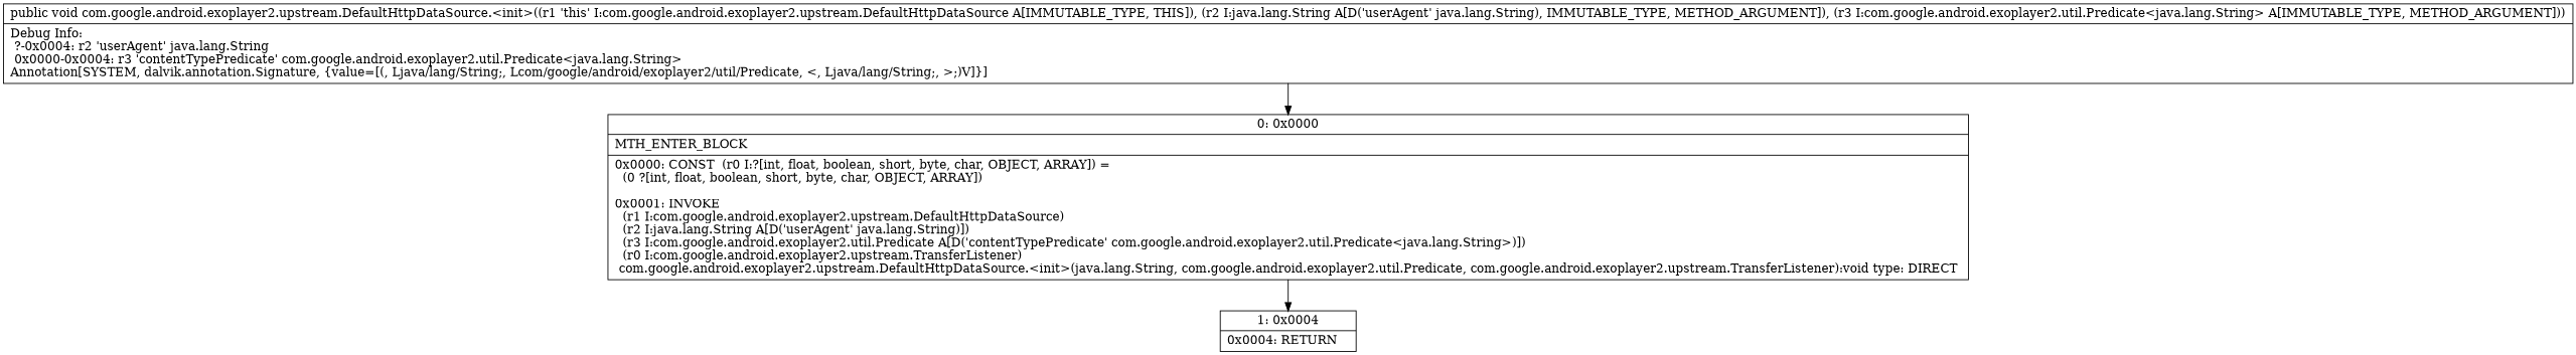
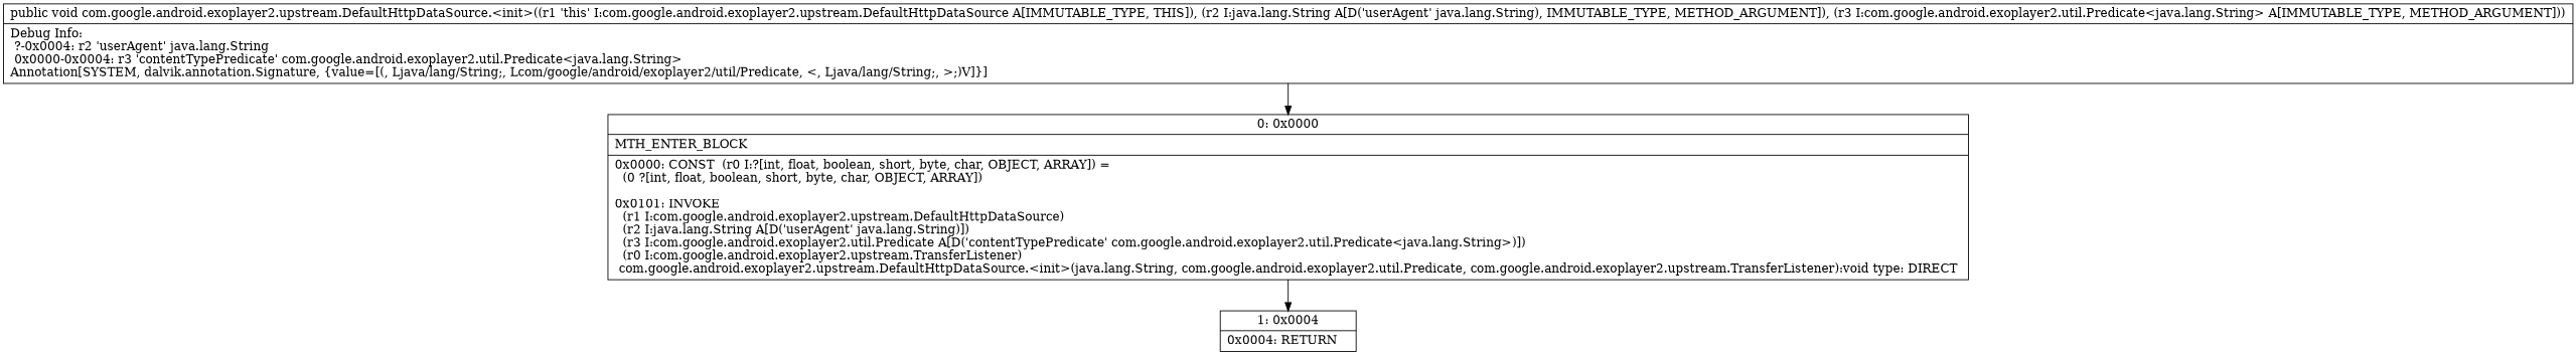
  digraph {
    node [shape=record]
-   n1 [label="{0\:\ 0x0000|MTH_ENTER_BLOCK\l|0x0000: CONST  (r0 I:?[int, float, boolean, short, byte, char, OBJECT, ARRAY]) = \l  (0 ?[int, float, boolean, short, byte, char, OBJECT, ARRAY])\l \l0x0001: INVOKE  \l  (r1 I:com.google.android.exoplayer2.upstream.DefaultHttpDataSource)\l  (r2 I:java.lang.String A[D('userAgent' java.lang.String)])\l  (r3 I:com.google.android.exoplayer2.util.Predicate A[D('contentTypePredicate' com.google.android.exoplayer2.util.Predicate\<java.lang.String\>)])\l  (r0 I:com.google.android.exoplayer2.upstream.TransferListener)\l com.google.android.exoplayer2.upstream.DefaultHttpDataSource.\<init\>(java.lang.String, com.google.android.exoplayer2.util.Predicate, com.google.android.exoplayer2.upstream.TransferListener):void type: DIRECT \l}"]
+   n1 [label="{0\:\ 0x0000|MTH_ENTER_BLOCK\l|0x0000: CONST  (r0 I:?[int, float, boolean, short, byte, char, OBJECT, ARRAY]) = \l  (0 ?[int, float, boolean, short, byte, char, OBJECT, ARRAY])\l \l0x0101: INVOKE  \l  (r1 I:com.google.android.exoplayer2.upstream.DefaultHttpDataSource)\l  (r2 I:java.lang.String A[D('userAgent' java.lang.String)])\l  (r3 I:com.google.android.exoplayer2.util.Predicate A[D('contentTypePredicate' com.google.android.exoplayer2.util.Predicate\<java.lang.String\>)])\l  (r0 I:com.google.android.exoplayer2.upstream.TransferListener)\l com.google.android.exoplayer2.upstream.DefaultHttpDataSource.\<init\>(java.lang.String, com.google.android.exoplayer2.util.Predicate, com.google.android.exoplayer2.upstream.TransferListener):void type: DIRECT \l}"]
    n2 [label="{1\:\ 0x0004|0x0004: RETURN   \l}"]
    n3 [label="{public void com.google.android.exoplayer2.upstream.DefaultHttpDataSource.\<init\>((r1 'this' I:com.google.android.exoplayer2.upstream.DefaultHttpDataSource A[IMMUTABLE_TYPE, THIS]), (r2 I:java.lang.String A[D('userAgent' java.lang.String), IMMUTABLE_TYPE, METHOD_ARGUMENT]), (r3 I:com.google.android.exoplayer2.util.Predicate\<java.lang.String\> A[IMMUTABLE_TYPE, METHOD_ARGUMENT]))  | Debug Info:\l  ?\-0x0004: r2 'userAgent' java.lang.String\l  0x0000\-0x0004: r3 'contentTypePredicate' com.google.android.exoplayer2.util.Predicate\<java.lang.String\>\lAnnotation[SYSTEM, dalvik.annotation.Signature, \{value=[(, Ljava\/lang\/String;, Lcom\/google\/android\/exoplayer2\/util\/Predicate, \<, Ljava\/lang\/String;, \>;)V]\}]\l}"]
    n1 -> n2
    n3 -> n1
  }
